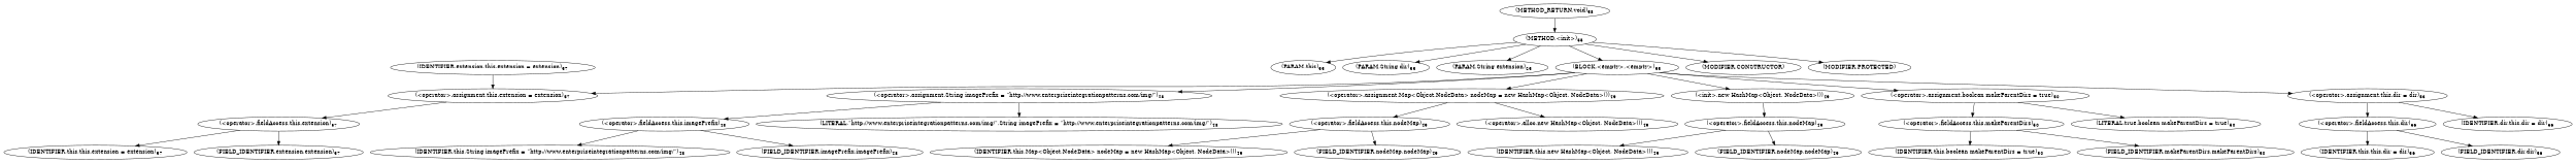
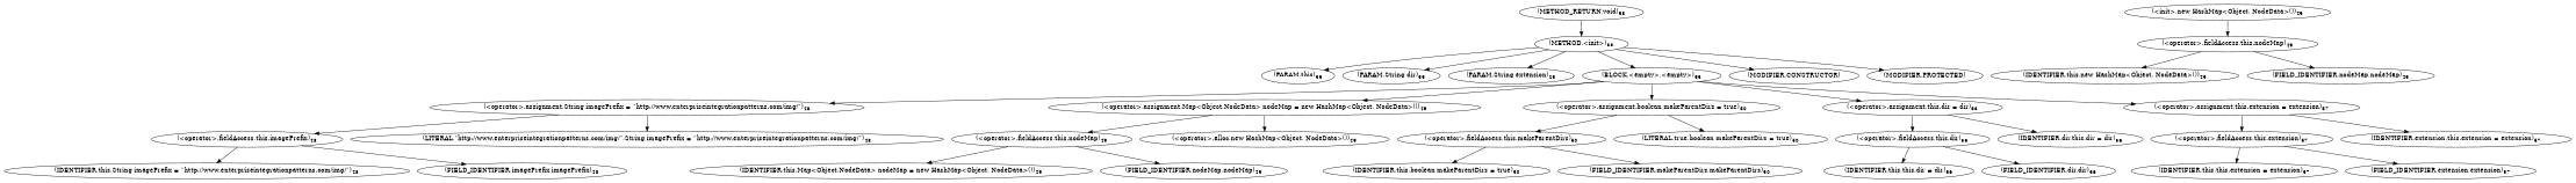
  digraph {
    n1 [label=<(METHOD,&lt;init&gt;)<SUB>55</SUB>>]
    n2 [label=<(PARAM,this)<SUB>55</SUB>>]
    n3 [label=<(PARAM,String dir)<SUB>55</SUB>>]
    n4 [label=<(PARAM,String extension)<SUB>25</SUB>>]
    n5 [label=<(BLOCK,&lt;empty&gt;,&lt;empty&gt;)<SUB>55</SUB>>]
    n6 [label=<(MODIFIER,CONSTRUCTOR)>]
    n7 [label=<(MODIFIER,PROTECTED)>]
    n8 [label=<(&lt;operator&gt;.assignment,String imagePrefix = &quot;http://www.enterpriseintegrationpatterns.com/img/&quot;)<SUB>48</SUB>>]
    n9 [label=<(&lt;operator&gt;.assignment,Map&lt;Object,NodeData&gt; nodeMap = new HashMap&lt;Object, NodeData&gt;())<SUB>49</SUB>>]
    n10 [label=<(&lt;init&gt;,new HashMap&lt;Object, NodeData&gt;())<SUB>49</SUB>>]
    n11 [label=<(&lt;operator&gt;.assignment,boolean makeParentDirs = true)<SUB>50</SUB>>]
    n12 [label=<(&lt;operator&gt;.assignment,this.dir = dir)<SUB>53</SUB>>]
    n13 [label=<(&lt;operator&gt;.assignment,this.extension = extension)<SUB>57</SUB>>]
    n14 [label=<(METHOD_RETURN,void)<SUB>58</SUB>>]
    n15 [label=<(&lt;operator&gt;.fieldAccess,this.imagePrefix)<SUB>48</SUB>>]
    n16 [label=<(LITERAL,&quot;http://www.enterpriseintegrationpatterns.com/img/&quot;,String imagePrefix = &quot;http://www.enterpriseintegrationpatterns.com/img/&quot;)<SUB>48</SUB>>]
    n17 [label=<(&lt;operator&gt;.fieldAccess,this.nodeMap)<SUB>49</SUB>>]
    n18 [label=<(&lt;operator&gt;.alloc,new HashMap&lt;Object, NodeData&gt;())<SUB>49</SUB>>]
    n19 [label=<(&lt;operator&gt;.fieldAccess,this.nodeMap)<SUB>49</SUB>>]
    n20 [label=<(&lt;operator&gt;.fieldAccess,this.makeParentDirs)<SUB>50</SUB>>]
    n21 [label=<(LITERAL,true,boolean makeParentDirs = true)<SUB>50</SUB>>]
    n22 [label=<(&lt;operator&gt;.fieldAccess,this.dir)<SUB>56</SUB>>]
    n23 [label=<(IDENTIFIER,dir,this.dir = dir)<SUB>56</SUB>>]
    n24 [label=<(&lt;operator&gt;.fieldAccess,this.extension)<SUB>57</SUB>>]
    n25 [label=<(IDENTIFIER,extension,this.extension = extension)<SUB>57</SUB>>]
    n26 [label=<(IDENTIFIER,this,String imagePrefix = &quot;http://www.enterpriseintegrationpatterns.com/img/&quot;)<SUB>48</SUB>>]
    n27 [label=<(FIELD_IDENTIFIER,imagePrefix,imagePrefix)<SUB>48</SUB>>]
    n28 [label=<(IDENTIFIER,this,Map&lt;Object,NodeData&gt; nodeMap = new HashMap&lt;Object, NodeData&gt;())<SUB>49</SUB>>]
    n29 [label=<(FIELD_IDENTIFIER,nodeMap,nodeMap)<SUB>49</SUB>>]
    n30 [label=<(IDENTIFIER,this,new HashMap&lt;Object, NodeData&gt;())<SUB>49</SUB>>]
    n31 [label=<(FIELD_IDENTIFIER,nodeMap,nodeMap)<SUB>49</SUB>>]
    n32 [label=<(IDENTIFIER,this,boolean makeParentDirs = true)<SUB>50</SUB>>]
    n33 [label=<(FIELD_IDENTIFIER,makeParentDirs,makeParentDirs)<SUB>50</SUB>>]
    n34 [label=<(IDENTIFIER,this,this.dir = dir)<SUB>56</SUB>>]
    n35 [label=<(FIELD_IDENTIFIER,dir,dir)<SUB>56</SUB>>]
    n36 [label=<(IDENTIFIER,this,this.extension = extension)<SUB>57</SUB>>]
    n37 [label=<(FIELD_IDENTIFIER,extension,extension)<SUB>57</SUB>>]
    n1 -> n2
    n1 -> n3
    n1 -> n4
    n1 -> n5
    n1 -> n6
    n1 -> n7
    n5 -> n8
    n5 -> n9
-   n5 -> n10
    n5 -> n11
    n5 -> n12
    n5 -> n13
    n8 -> n15
    n8 -> n16
    n9 -> n17
    n9 -> n18
    n10 -> n19
    n11 -> n20
    n11 -> n21
    n12 -> n22
    n12 -> n23
    n13 -> n24
-   n25 -> n13
+   n13 -> n25
    n14 -> n1
    n15 -> n26
    n15 -> n27
    n17 -> n28
    n17 -> n29
    n19 -> n30
    n19 -> n31
    n20 -> n32
    n20 -> n33
    n22 -> n34
    n22 -> n35
    n24 -> n36
    n24 -> n37
  }
